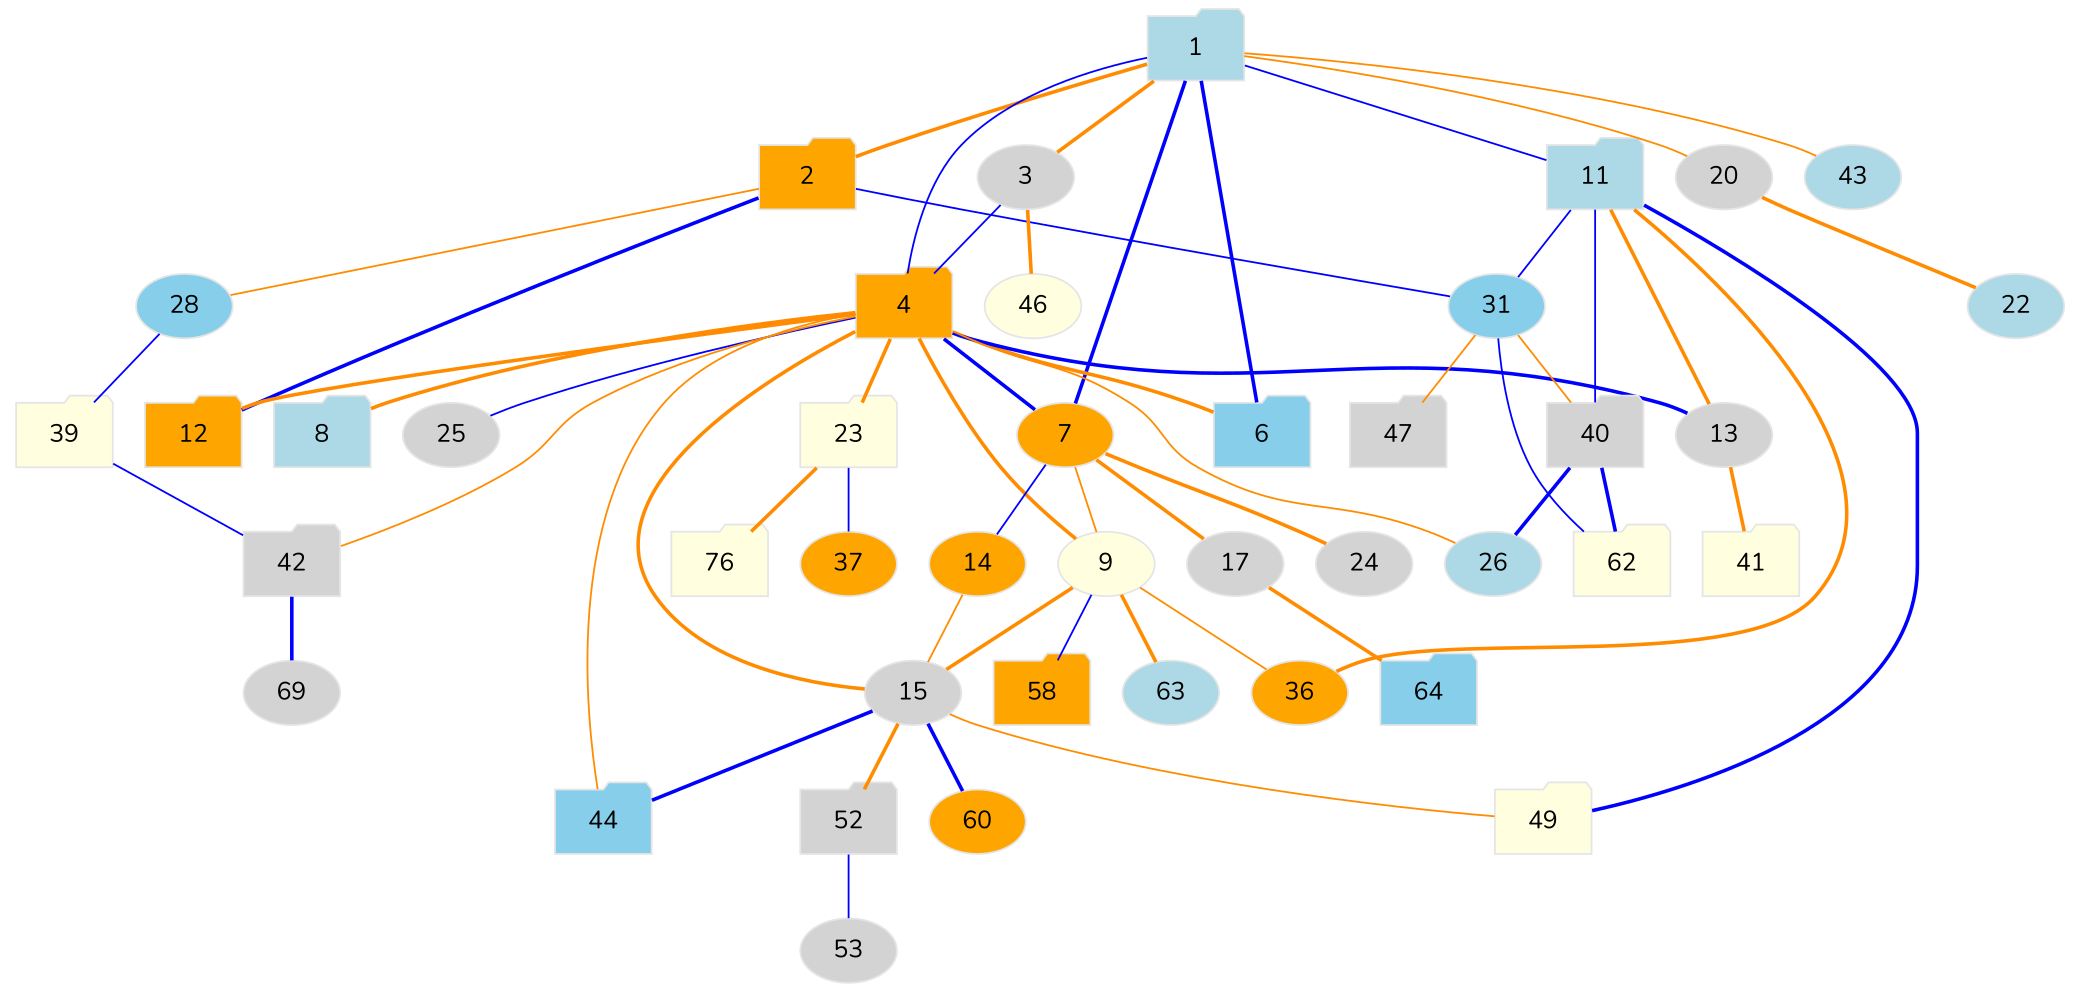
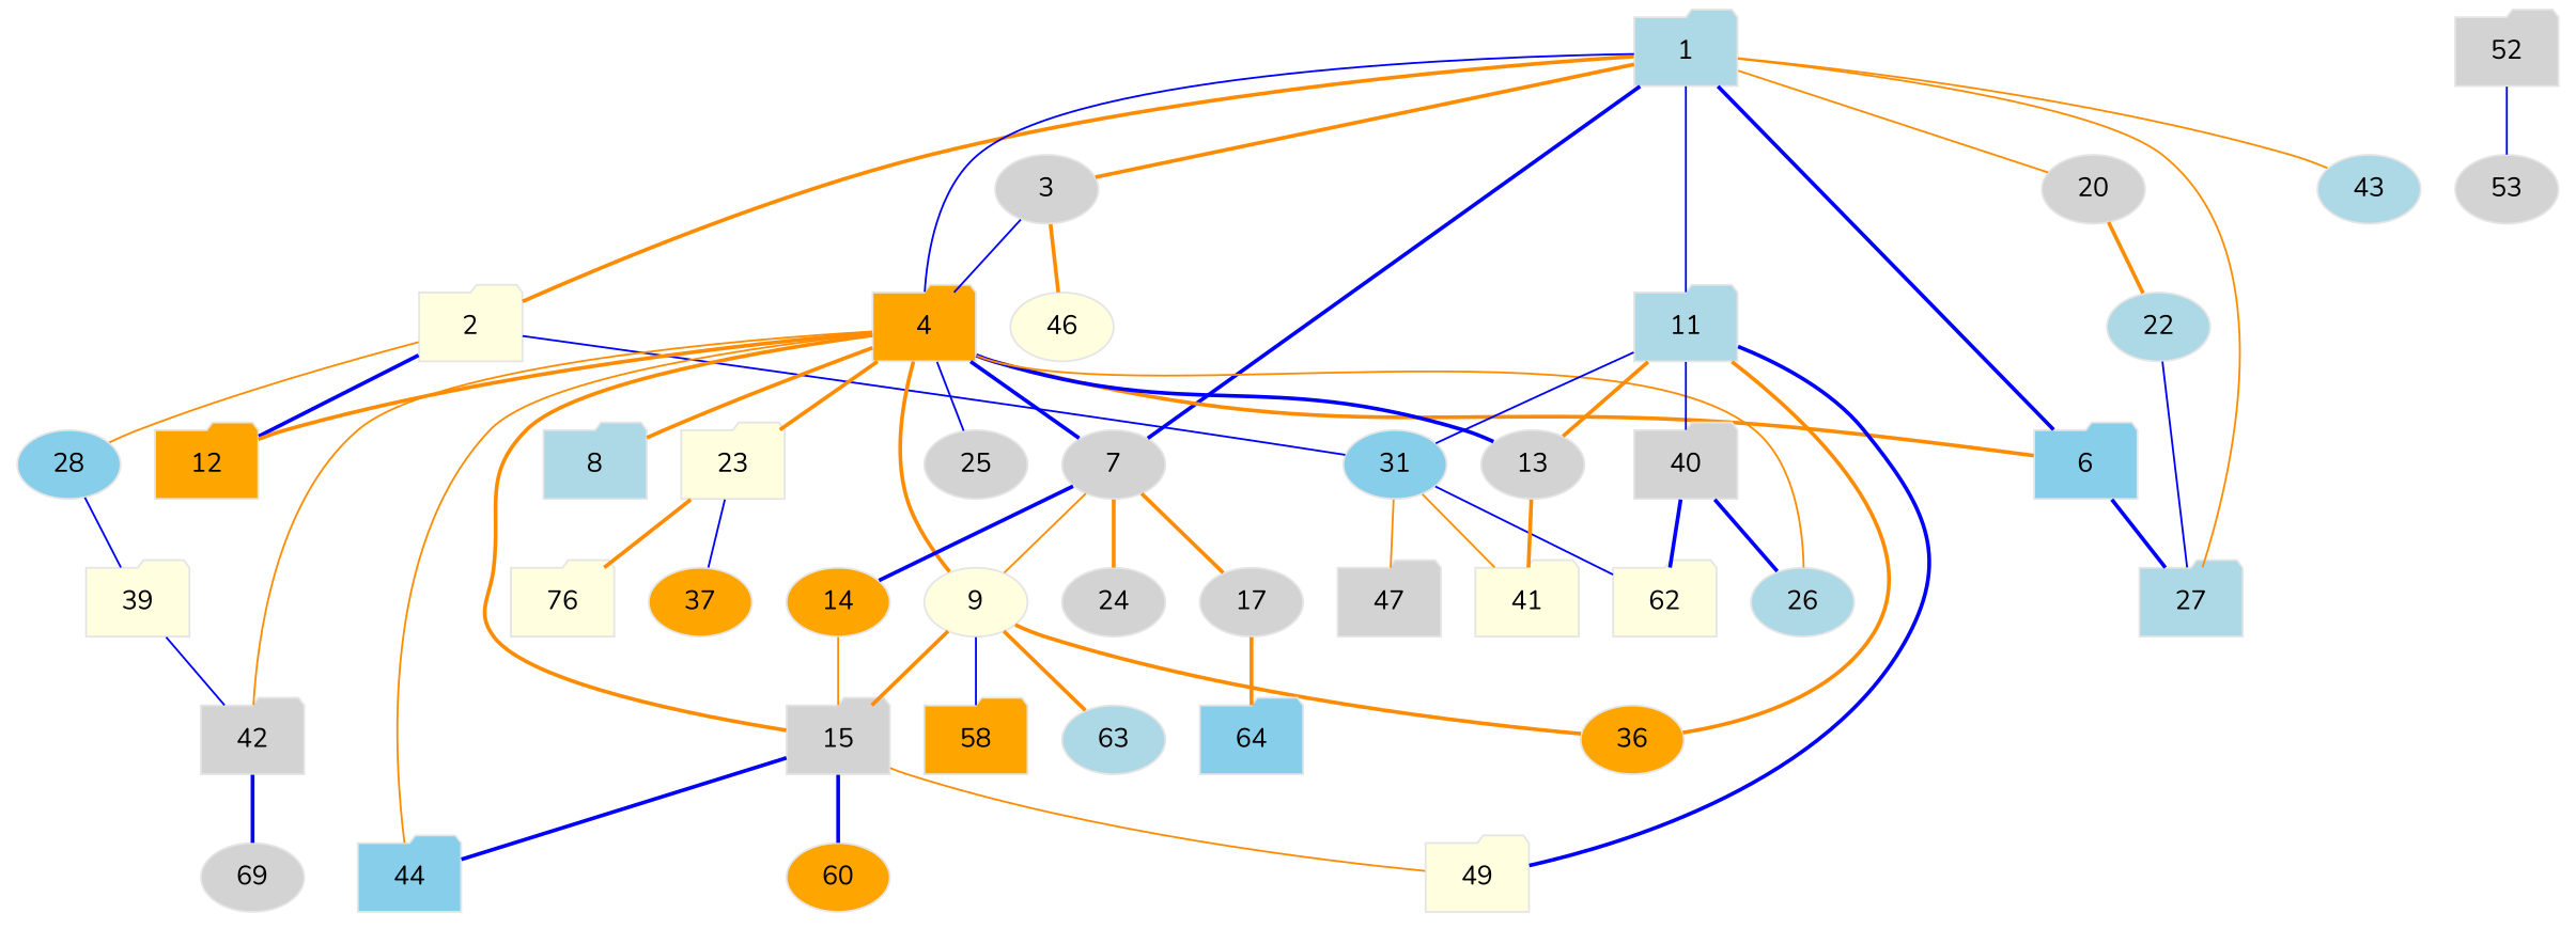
  graph {
    fontname=Nunito
    node [color=gray90 fillcolor=lightgrey fontname=Nunito shape=ellipse style=filled]
    edge [color=darkorange fontname=Nunito style=bold]
    1 [fillcolor=lightblue shape=folder]
-   2 [fillcolor=orange shape=folder]
+   2 [fillcolor=lightyellow shape=folder]
    3
    4 [fillcolor=orange shape=folder super="+16+5"]
    6 [fillcolor=skyblue shape=folder super="+30+45"]
-   7 [fillcolor=orange]
+   7
    11 [fillcolor=lightblue shape=folder super="+19+32+34"]
    20
+   27 [fillcolor=lightblue shape=folder super="+65+67"]
    43 [fillcolor=lightblue super="+55"]
    12 [fillcolor=orange shape=folder]
    28 [fillcolor=skyblue]
    31 [fillcolor=skyblue super="+33+48"]
    46 [fillcolor=lightyellow]
    8 [fillcolor=lightblue shape=folder]
    9 [fillcolor=lightyellow super="+35"]
    13
-   15 [super="+59+21+18"]
+   15 [shape=folder super="+59+21+18"]
    23 [fillcolor=lightyellow shape=folder]
    25
    26 [fillcolor=lightblue]
    44 [fillcolor=skyblue shape=folder]
    42 [shape=folder super="+61"]
    14 [fillcolor=orange]
    17
    24
    36 [fillcolor=orange]
    40 [shape=folder]
    49 [fillcolor=lightyellow shape=folder]
    22 [fillcolor=lightblue]
    39 [fillcolor=lightyellow shape=folder]
    41 [fillcolor=lightyellow shape=folder super="+72"]
    47 [shape=folder]
    62 [fillcolor=lightyellow shape=folder]
    58 [fillcolor=orange shape=folder]
    63 [fillcolor=lightblue]
    52 [shape=folder]
    60 [fillcolor=orange]
    37 [fillcolor=orange]
    n40 [fillcolor=lightyellow label=76 shape=folder]
    64 [fillcolor=skyblue shape=folder]
    53
    69
    1 -- 2
    1 -- 3
    1 -- 4 [color=blue style=solid]
    1 -- 6 [color=blue]
    1 -- 7 [color=blue]
    1 -- 11 [color=blue style=solid]
    1 -- 20 [style=solid]
+   1 -- 27 [style=solid]
    1 -- 43 [style=solid]
    2 -- 12 [color=blue]
    2 -- 28 [style=solid]
    2 -- 31 [color=blue style=solid]
    3 -- 4 [color=blue style=solid weight=2]
    3 -- 46
    4 -- 6
    4 -- 7 [color=blue]
    4 -- 12
    4 -- 8
    4 -- 9
    4 -- 13 [color=blue]
    4 -- 15
    4 -- 23
    4 -- 25 [color=blue style=solid]
    4 -- 26 [style=solid]
    4 -- 44 [style=solid]
    4 -- 42 [style=solid]
+   6 -- 27 [color=blue]
    7 -- 9 [style=solid]
-   7 -- 14 [color=blue style=solid]
+   7 -- 14 [color=blue]
    7 -- 17
    7 -- 24
    11 -- 31 [color=blue style=solid]
    11 -- 13
    11 -- 36
    11 -- 40 [color=blue style=solid]
    11 -- 49 [color=blue]
    20 -- 22
    28 -- 39 [color=blue style=solid]
-   31 -- 40 [style=solid]
+   31 -- 41 [style=solid]
    31 -- 47 [style=solid]
    31 -- 62 [color=blue style=solid]
    9 -- 15
-   9 -- 36 [style=solid]
+   9 -- 36
    9 -- 58 [color=blue style=solid]
    9 -- 63
    13 -- 41
    15 -- 44 [color=blue]
    15 -- 49 [style=solid]
-   15 -- 52
    15 -- 60 [color=blue]
    23 -- 37 [color=blue style=solid]
    23 -- n40
    42 -- 69 [color=blue]
    14 -- 15 [style=solid]
    17 -- 64
    40 -- 26 [color=blue]
    40 -- 62 [color=blue]
+   22 -- 27 [color=blue style=solid]
    39 -- 42 [color=blue style=solid]
    52 -- 53 [color=blue style=solid]
  }
